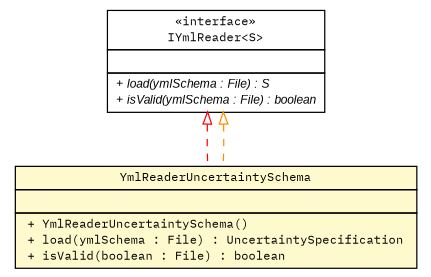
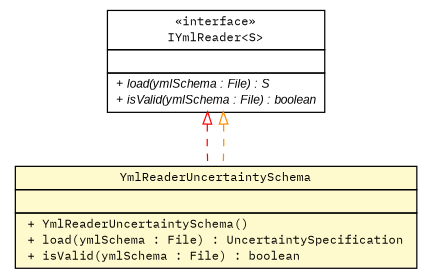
  digraph {
    nodesep=0.25
    ranksep=0.5
    fontname="IBM Plex Mono"
    node [fontcolor=black fontname="IBM Plex Mono" fontsize=10.0 shape=plaintext]
    edge [arrowtail=empty dir=back fontname="IBM Plex Mono" fontsize=10 headport=p labelfontname=arial labelfontsize=10 style=dashed tailport=p]
    n1 [label=<<table title="gov.sandia.cf.application.configuration.IYmlReader" border="0" cellborder="1" cellspacing="0" cellpadding="2" port="p" href="../IYmlReader.html"> 		<tr><td><table border="0" cellspacing="0" cellpadding="1"> <tr><td align="center" balign="center"> &#171;interface&#187; </td></tr> <tr><td align="center" balign="center"> IYmlReader&lt;S&gt; </td></tr> 		</table></td></tr> 		<tr><td><table border="0" cellspacing="0" cellpadding="1"> <tr><td align="left" balign="left">  </td></tr> 		</table></td></tr> 		<tr><td><table border="0" cellspacing="0" cellpadding="1"> <tr><td align="left" balign="left"><font face="arial italic" point-size="10.0"> + load(ymlSchema : File) : S </font></td></tr> <tr><td align="left" balign="left"><font face="arial italic" point-size="10.0"> + isValid(ymlSchema : File) : boolean </font></td></tr> 		</table></td></tr> 		</table>>]
-   n2 [label=<<table title="gov.sandia.cf.application.configuration.uncertainty.YmlReaderUncertaintySchema" border="0" cellborder="1" cellspacing="0" cellpadding="2" port="p" bgcolor="lemonChiffon" href="./YmlReaderUncertaintySchema.html"> 		<tr><td><table border="0" cellspacing="0" cellpadding="1"> <tr><td align="center" balign="center"> YmlReaderUncertaintySchema </td></tr> 		</table></td></tr> 		<tr><td><table border="0" cellspacing="0" cellpadding="1"> <tr><td align="left" balign="left">  </td></tr> 		</table></td></tr> 		<tr><td><table border="0" cellspacing="0" cellpadding="1"> <tr><td align="left" balign="left"> + YmlReaderUncertaintySchema() </td></tr> <tr><td align="left" balign="left"> + load(ymlSchema : File) : UncertaintySpecification </td></tr> <tr><td align="left" balign="left"> + isValid(boolean : File) : boolean </td></tr> 		</table></td></tr> 		</table>>]
+   n2 [label=<<table title="gov.sandia.cf.application.configuration.uncertainty.YmlReaderUncertaintySchema" border="0" cellborder="1" cellspacing="0" cellpadding="2" port="p" bgcolor="lemonChiffon" href="./YmlReaderUncertaintySchema.html"> 		<tr><td><table border="0" cellspacing="0" cellpadding="1"> <tr><td align="center" balign="center"> YmlReaderUncertaintySchema </td></tr> 		</table></td></tr> 		<tr><td><table border="0" cellspacing="0" cellpadding="1"> <tr><td align="left" balign="left">  </td></tr> 		</table></td></tr> 		<tr><td><table border="0" cellspacing="0" cellpadding="1"> <tr><td align="left" balign="left"> + YmlReaderUncertaintySchema() </td></tr> <tr><td align="left" balign="left"> + load(ymlSchema : File) : UncertaintySpecification </td></tr> <tr><td align="left" balign="left"> + isValid(ymlSchema : File) : boolean </td></tr> 		</table></td></tr> 		</table>>]
    n1 -> n2 [color=red]
    n1 -> n2 [color=darkorange]
  }
